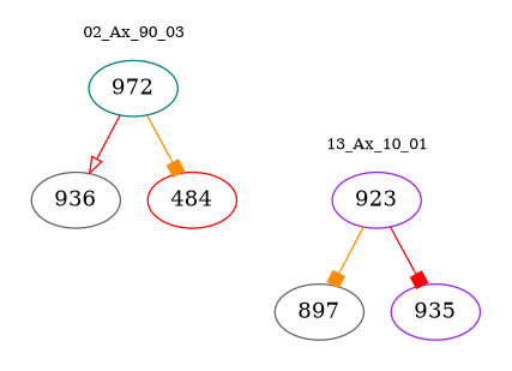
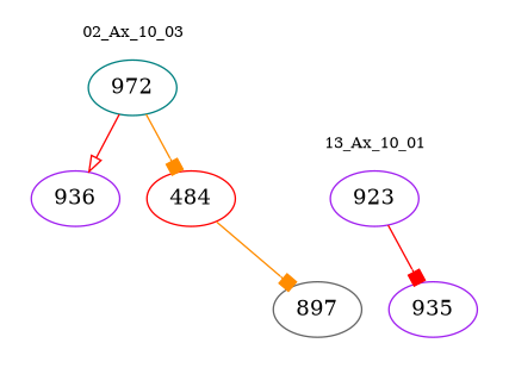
  digraph {
    node [color=gray40]
    edge [arrowhead=box color=red]
    n1 [color=teal label=972]
-   n2 [label=936]
+   n2 [color=purple label=936]
    n3 [color=red label=484]
    n4 [color=purple label=923]
    n5 [label=897]
    n6 [color=purple label=935]
    subgraph cluster_1 {
      color=white
      fontsize=10
-     label="02_Ax_90_03"
+     label="02_Ax_10_03"
      n1
      n2
      n3
    }
    subgraph cluster_2 {
      color=white
      fontsize=10
      label="13_Ax_10_01"
      n4
      n5
      n6
    }
    n1 -> n2 [arrowhead=onormal]
    n1 -> n3 [color=darkorange]
-   n4 -> n5 [color=darkorange]
+   n3 -> n5 [color=darkorange]
    n4 -> n6
  }
